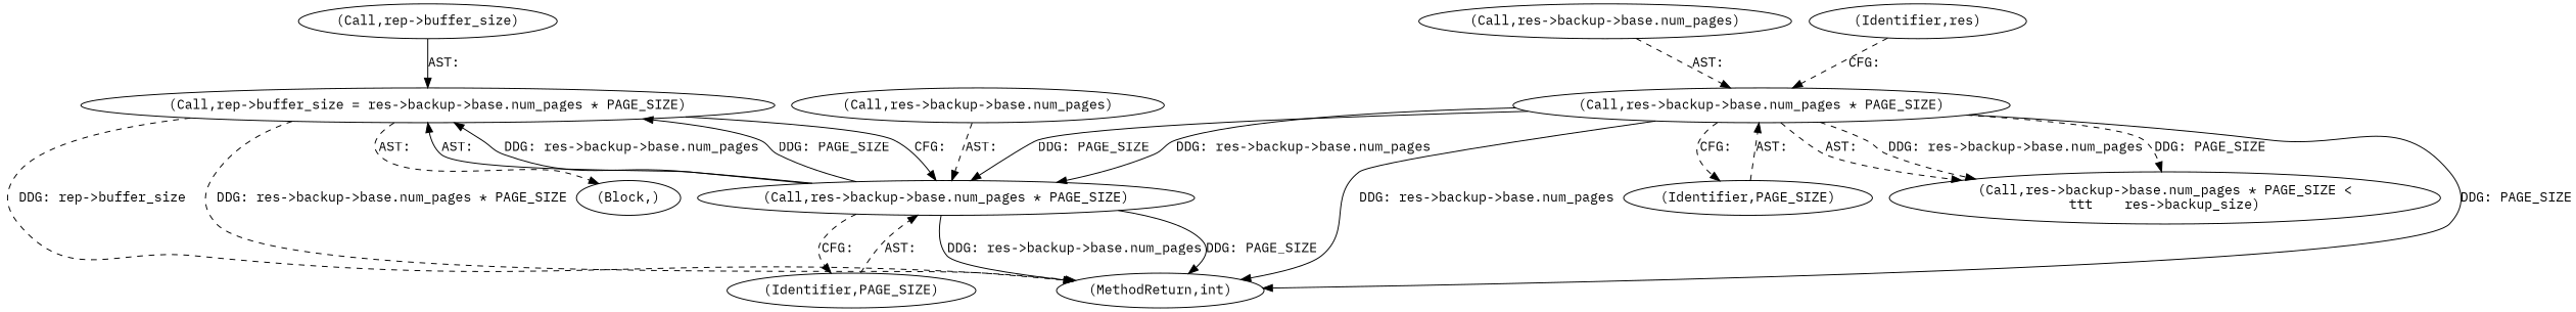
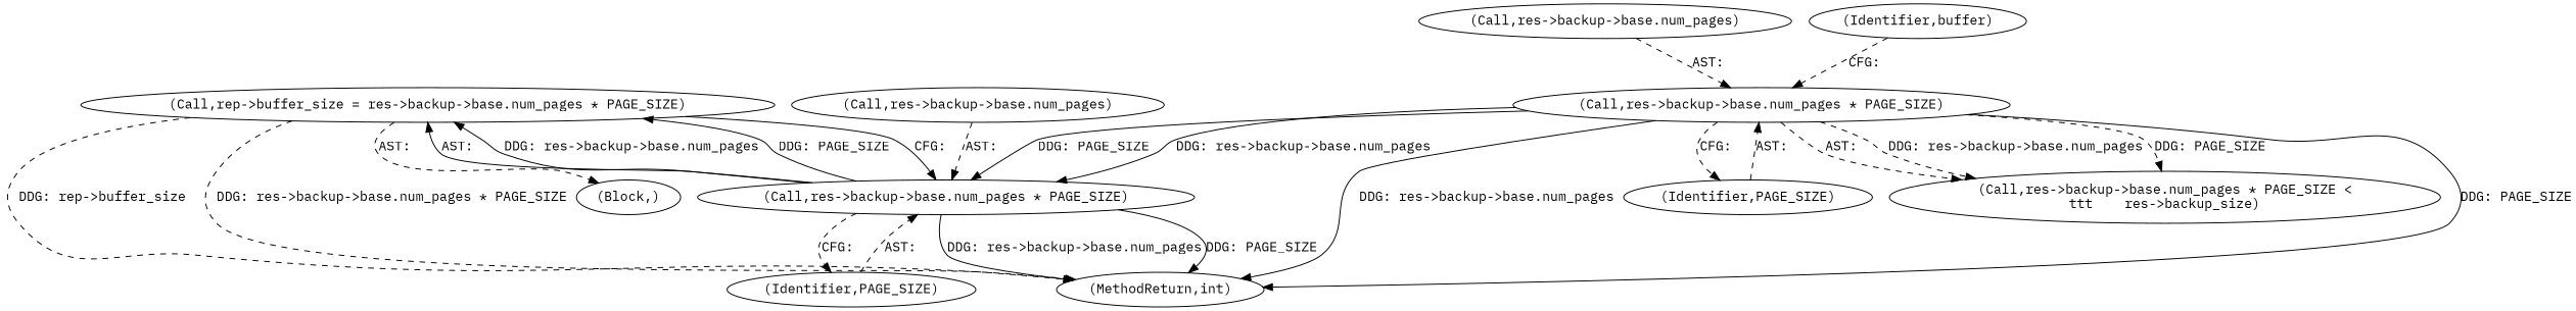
  digraph {
    fontname="IBM Plex Mono"
    node [fontname="IBM Plex Mono"]
    edge [fontname="IBM Plex Mono" style=dashed]
    n1 [label="(Call,rep->buffer_size = res->backup->base.num_pages * PAGE_SIZE)"]
    n2 [label="(Call,res->backup->base.num_pages * PAGE_SIZE)"]
    n3 [label="(Block,)"]
    n4 [label="(MethodReturn,int)"]
    n5 [label="(Identifier,PAGE_SIZE)"]
    n6 [label="(Call,res->backup->base.num_pages * PAGE_SIZE)"]
    n7 [label="(Call,res->backup->base.num_pages * PAGE_SIZE <\n\t\t\t    res->backup_size)"]
    n8 [label="(Identifier,PAGE_SIZE)"]
-   n9 [label="(Call,rep->buffer_size)"]
    n10 [label="(Call,res->backup->base.num_pages)"]
-   n11 [label="(Identifier,res)"]
+   n11 [label="(Identifier,buffer)"]
    n12 [label="(Call,res->backup->base.num_pages)"]
    n1 -> n2 [label="CFG: " style=solid]
    n1 -> n3 [label="AST: "]
    n1 -> n4 [label="DDG: rep->buffer_size"]
    n1 -> n4 [label="DDG: res->backup->base.num_pages * PAGE_SIZE"]
    n2 -> n1 [label="AST: " style=solid]
    n2 -> n1 [label="DDG: res->backup->base.num_pages" style=solid]
    n2 -> n1 [label="DDG: PAGE_SIZE" style=solid]
    n2 -> n4 [label="DDG: res->backup->base.num_pages" style=solid]
    n2 -> n4 [label="DDG: PAGE_SIZE" style=solid]
    n2 -> n5 [label="CFG: "]
    n5 -> n2 [label="AST: "]
    n6 -> n2 [label="DDG: res->backup->base.num_pages" style=solid]
    n6 -> n2 [label="DDG: PAGE_SIZE" style=solid]
    n6 -> n4 [label="DDG: PAGE_SIZE" style=solid]
    n6 -> n4 [label="DDG: res->backup->base.num_pages" style=solid]
    n6 -> n7 [label="AST: "]
    n6 -> n7 [label="DDG: res->backup->base.num_pages"]
    n6 -> n7 [label="DDG: PAGE_SIZE"]
    n6 -> n8 [label="CFG: "]
    n8 -> n6 [label="AST: "]
-   n9 -> n1 [label="AST: " style=solid]
    n10 -> n2 [label="AST: "]
    n11 -> n6 [label="CFG: "]
    n12 -> n6 [label="AST: "]
  }
